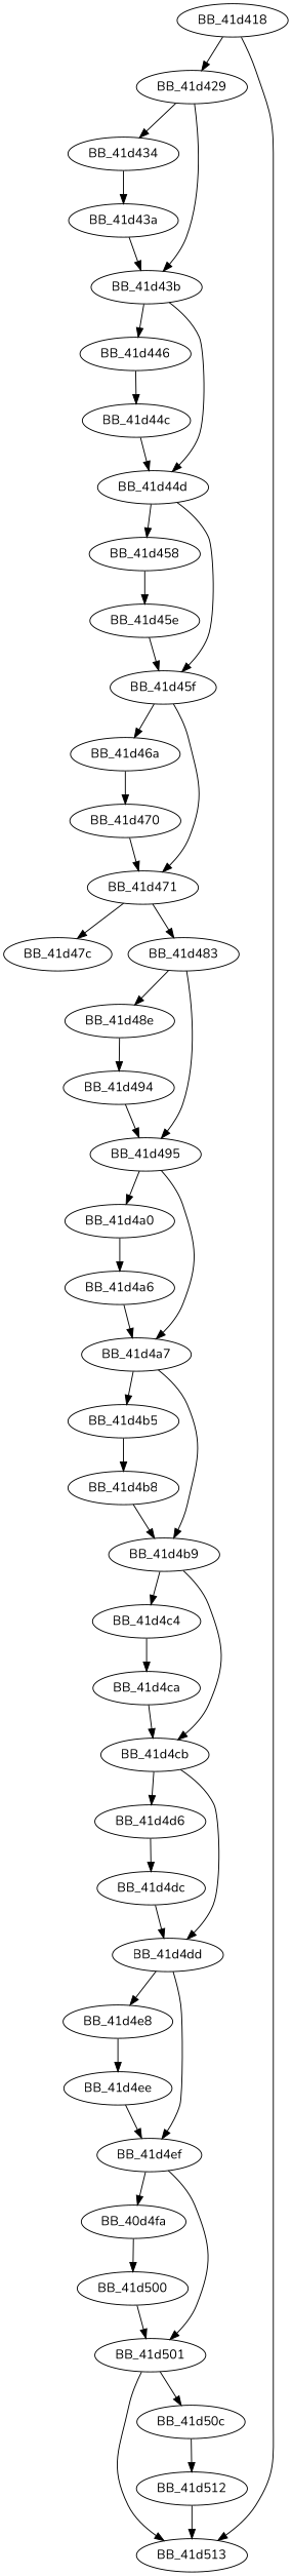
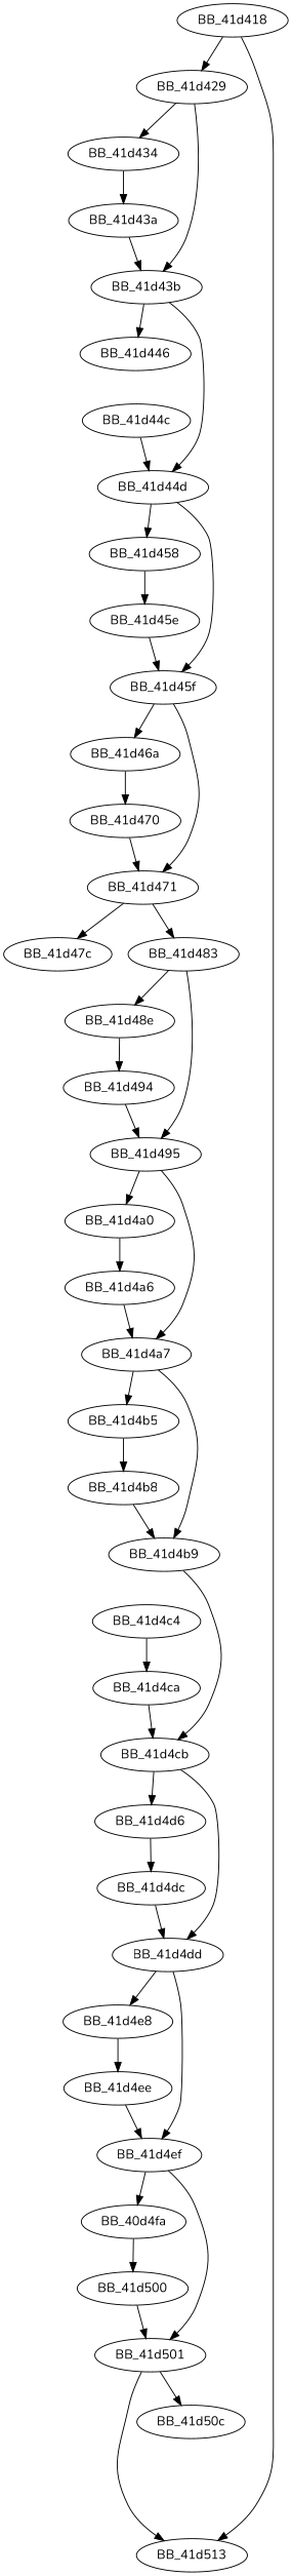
  digraph {
    fontname=Nunito
    node [fontname=Nunito]
    edge [fontname=Nunito]
    BB_41d418
    BB_41d429
    BB_41d513
    BB_41d434
    BB_41d43b
    BB_41d43a
    BB_41d446
    BB_41d44d
    BB_41d44c
    BB_41d458
    BB_41d45f
    BB_41d45e
    BB_41d46a
    BB_41d471
    BB_41d470
    BB_41d47c
    BB_41d483
    BB_41d48e
    BB_41d495
    BB_41d494
    BB_41d4a0
    BB_41d4a7
    BB_41d4a6
    n24 [label=BB_41d4b5]
    BB_41d4b9
    BB_41d4b8
    BB_41d4c4
    BB_41d4cb
    BB_41d4ca
    BB_41d4d6
    BB_41d4dd
    BB_41d4dc
    BB_41d4e8
    BB_41d4ef
    BB_41d4ee
    n36 [label=BB_40d4fa]
    BB_41d501
    BB_41d500
    BB_41d50c
-   BB_41d512
    BB_41d418 -> BB_41d429
    BB_41d418 -> BB_41d513
    BB_41d429 -> BB_41d434
    BB_41d429 -> BB_41d43b
    BB_41d434 -> BB_41d43a
    BB_41d43b -> BB_41d446
    BB_41d43b -> BB_41d44d
    BB_41d43a -> BB_41d43b
-   BB_41d446 -> BB_41d44c
    BB_41d44d -> BB_41d458
    BB_41d44d -> BB_41d45f
    BB_41d44c -> BB_41d44d
    BB_41d458 -> BB_41d45e
    BB_41d45f -> BB_41d46a
    BB_41d45f -> BB_41d471
    BB_41d45e -> BB_41d45f
    BB_41d46a -> BB_41d470
    BB_41d471 -> BB_41d47c
    BB_41d471 -> BB_41d483
    BB_41d470 -> BB_41d471
    BB_41d483 -> BB_41d48e
    BB_41d483 -> BB_41d495
    BB_41d48e -> BB_41d494
    BB_41d495 -> BB_41d4a0
    BB_41d495 -> BB_41d4a7
    BB_41d494 -> BB_41d495
    BB_41d4a0 -> BB_41d4a6
    BB_41d4a7 -> n24
    BB_41d4a7 -> BB_41d4b9
    BB_41d4a6 -> BB_41d4a7
    n24 -> BB_41d4b8
-   BB_41d4b9 -> BB_41d4c4
    BB_41d4b9 -> BB_41d4cb
    BB_41d4b8 -> BB_41d4b9
    BB_41d4c4 -> BB_41d4ca
    BB_41d4cb -> BB_41d4d6
    BB_41d4cb -> BB_41d4dd
    BB_41d4ca -> BB_41d4cb
    BB_41d4d6 -> BB_41d4dc
    BB_41d4dd -> BB_41d4e8
    BB_41d4dd -> BB_41d4ef
    BB_41d4dc -> BB_41d4dd
    BB_41d4e8 -> BB_41d4ee
    BB_41d4ef -> n36
    BB_41d4ef -> BB_41d501
    BB_41d4ee -> BB_41d4ef
    n36 -> BB_41d500
    BB_41d501 -> BB_41d513
    BB_41d501 -> BB_41d50c
    BB_41d500 -> BB_41d501
-   BB_41d50c -> BB_41d512
-   BB_41d512 -> BB_41d513
  }
